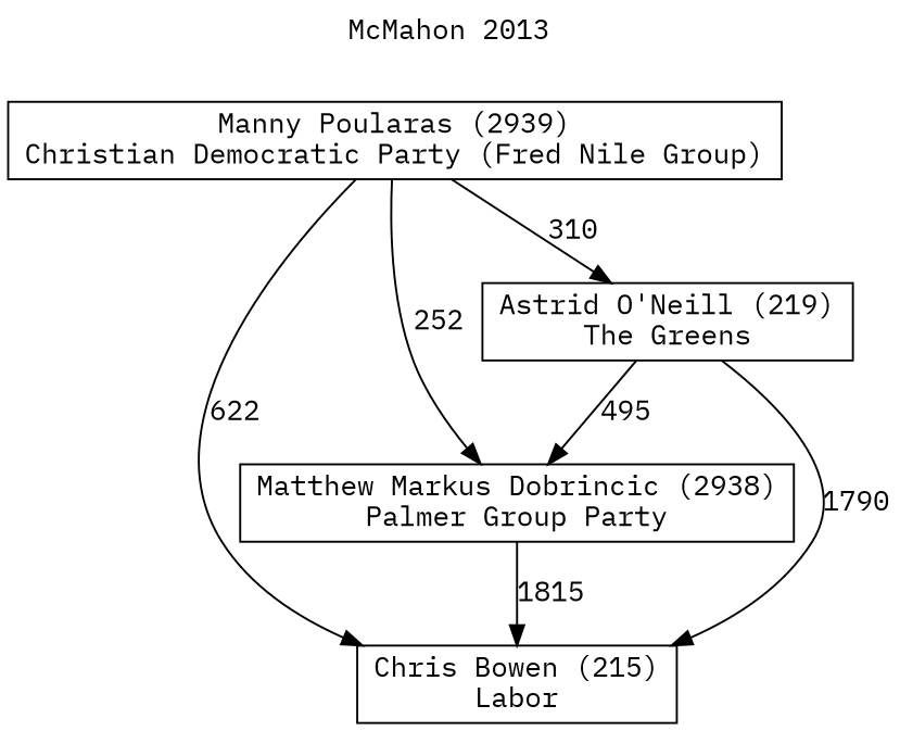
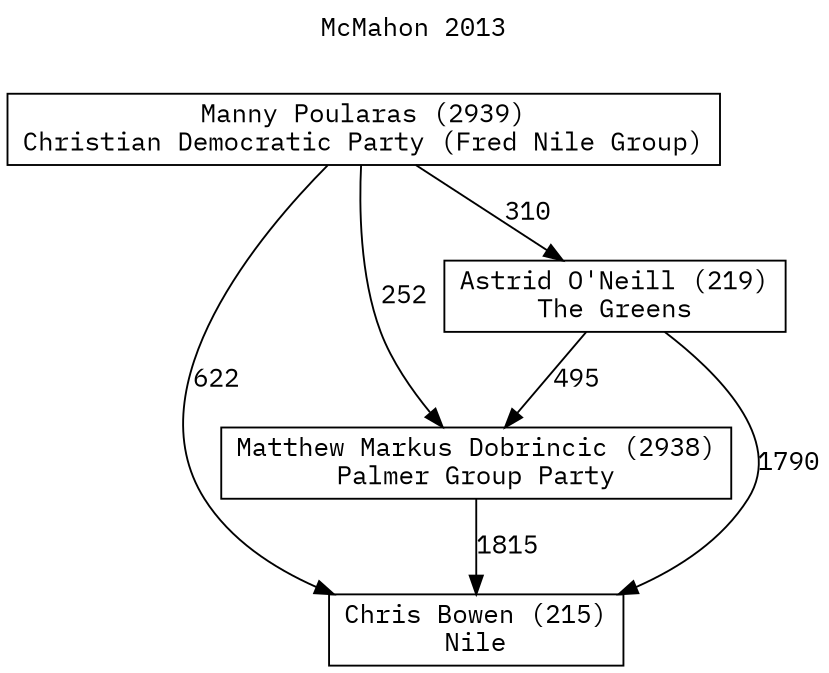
  digraph {
    fontname="IBM Plex Mono"
    label="McMahon 2013"
    labelloc=t
    mclimit=10
    node [fontname="IBM Plex Mono" shape=box]
    edge [fontname="IBM Plex Mono"]
-   n1 [label="Chris Bowen (215)\nLabor"]
+   n1 [label="Chris Bowen (215)\nNile"]
    n2 [label="Matthew Markus Dobrincic (2938)\nPalmer Group Party"]
    n3 [label="Astrid O'Neill (219)\nThe Greens"]
    n4 [label="Manny Poularas (2939)\nChristian Democratic Party (Fred Nile Group)"]
    n2 -> n1 [label=1815]
    n3 -> n1 [label=1790]
    n3 -> n2 [label=495]
    n4 -> n1 [label=622]
    n4 -> n2 [label=252]
    n4 -> n3 [label=310]
  }
